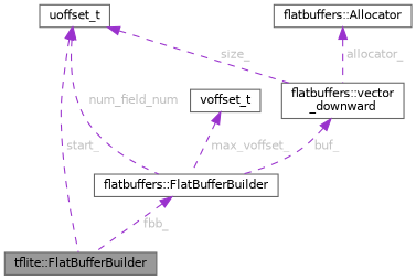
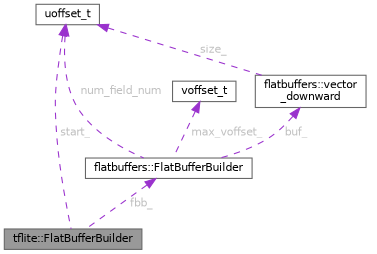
  digraph {
    node [color=gray40 fillcolor=white fontname=Helvetica fontsize=10 shape=box style=filled]
    edge [color=darkorchid3 dir=back fontcolor=grey fontname=Helvetica fontsize=10 labelfontname=Helvetica labelfontsize=10 style=dashed]
    n1 [fillcolor=grey60 fontcolor=black height=0.2 label="tflite::FlatBufferBuilder" width=0.4]
    n2 [height=0.2 label="flatbuffers::FlatBufferBuilder" width=0.4]
    n3 [height=0.2 label="flatbuffers::vector\l_downward" width=0.4]
-   n4 [height=0.2 label="flatbuffers::Allocator" width=0.4]
    n5 [height=0.2 label=uoffset_t width=0.4]
    n6 [height=0.2 label=voffset_t width=0.4]
    n2 -> n1 [label=" fbb_"]
    n3 -> n2 [label=" buf_"]
-   n4 -> n3 [label=" allocator_"]
    n5 -> n1 [label=" start_"]
    n5 -> n2 [label=" num_field_num"]
    n5 -> n3 [label=" size_"]
    n6 -> n2 [label=" max_voffset_"]
  }
